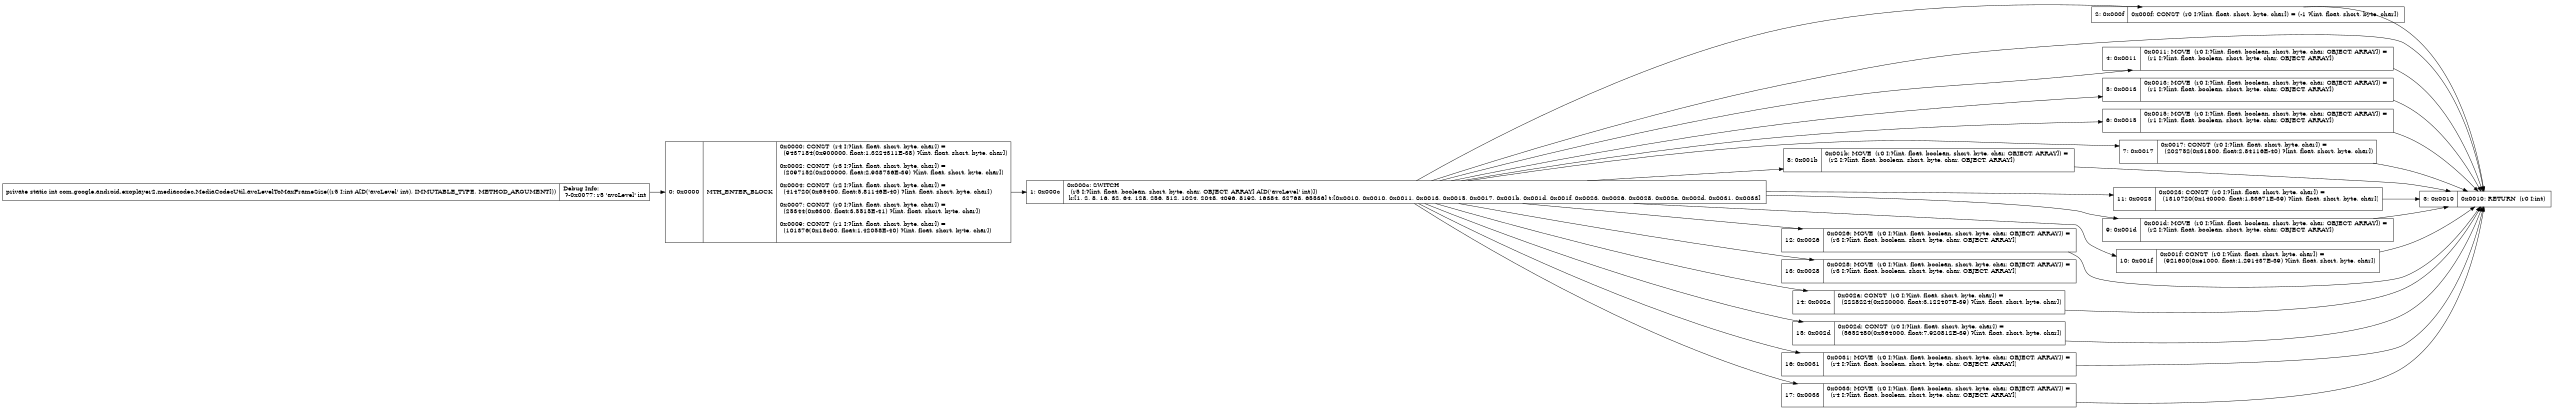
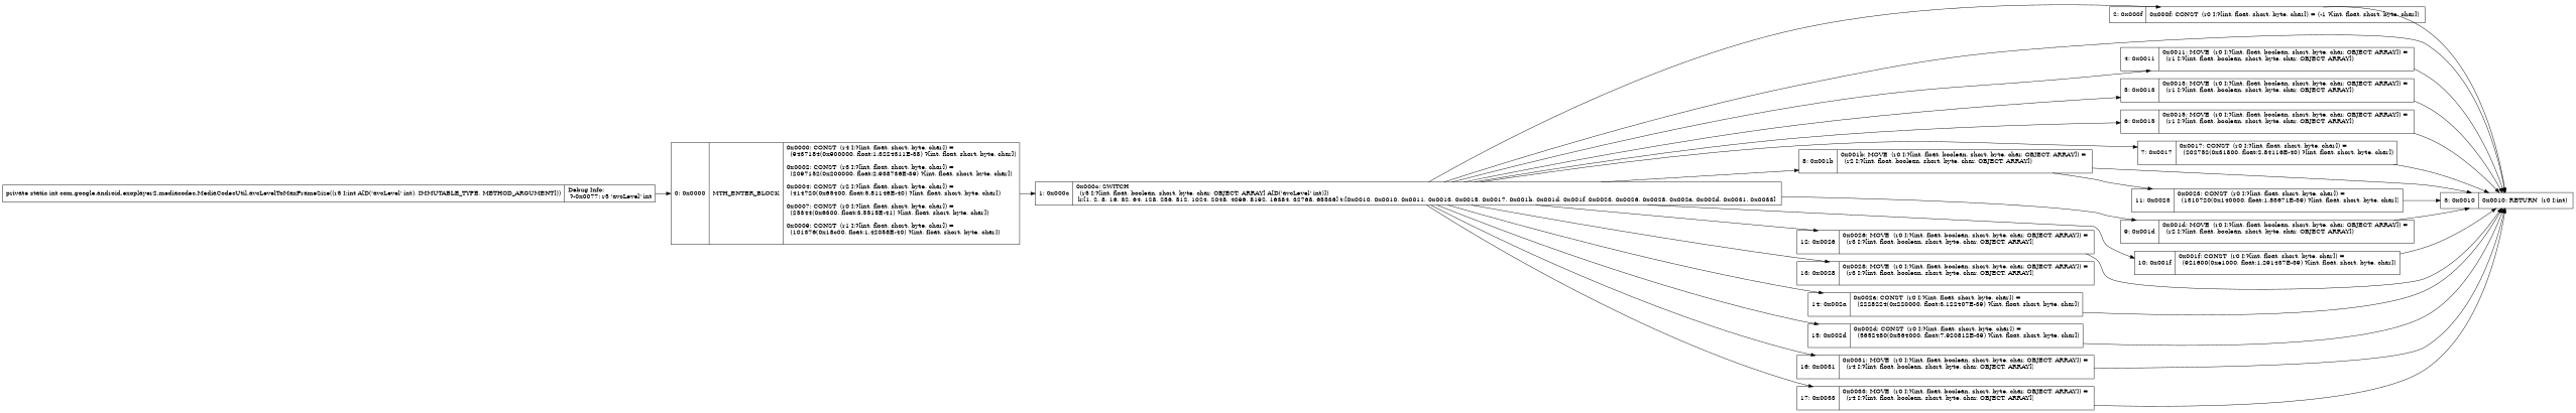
  digraph {
    rankdir=LR
    node [shape=record]
    n1 [label="{0\:\ 0x0000|MTH_ENTER_BLOCK\l|0x0000: CONST  (r4 I:?[int, float, short, byte, char]) = \l  (9437184(0x900000, float:1.3224311E\-38) ?[int, float, short, byte, char])\l \l0x0002: CONST  (r3 I:?[int, float, short, byte, char]) = \l  (2097152(0x200000, float:2.938736E\-39) ?[int, float, short, byte, char])\l \l0x0004: CONST  (r2 I:?[int, float, short, byte, char]) = \l  (414720(0x65400, float:5.81146E\-40) ?[int, float, short, byte, char])\l \l0x0007: CONST  (r0 I:?[int, float, short, byte, char]) = \l  (25344(0x6300, float:3.5515E\-41) ?[int, float, short, byte, char])\l \l0x0009: CONST  (r1 I:?[int, float, short, byte, char]) = \l  (101376(0x18c00, float:1.42058E\-40) ?[int, float, short, byte, char])\l \l}"]
    n2 [label="{1\:\ 0x000c|0x000c: SWITCH  \l  (r5 I:?[int, float, boolean, short, byte, char, OBJECT, ARRAY] A[D('avcLevel' int)])\l k:[1, 2, 8, 16, 32, 64, 128, 256, 512, 1024, 2048, 4096, 8192, 16384, 32768, 65536] t:[0x0010, 0x0010, 0x0011, 0x0013, 0x0015, 0x0017, 0x001b, 0x001d, 0x001f, 0x0023, 0x0026, 0x0028, 0x002a, 0x002d, 0x0031, 0x0033] \l}"]
    n3 [label="{2\:\ 0x000f|0x000f: CONST  (r0 I:?[int, float, short, byte, char]) = (\-1 ?[int, float, short, byte, char]) \l}"]
    n4 [label="{3\:\ 0x0010|0x0010: RETURN  (r0 I:int) \l}"]
    n5 [label="{4\:\ 0x0011|0x0011: MOVE  (r0 I:?[int, float, boolean, short, byte, char, OBJECT, ARRAY]) = \l  (r1 I:?[int, float, boolean, short, byte, char, OBJECT, ARRAY])\l \l}"]
    n6 [label="{5\:\ 0x0013|0x0013: MOVE  (r0 I:?[int, float, boolean, short, byte, char, OBJECT, ARRAY]) = \l  (r1 I:?[int, float, boolean, short, byte, char, OBJECT, ARRAY])\l \l}"]
    n7 [label="{6\:\ 0x0015|0x0015: MOVE  (r0 I:?[int, float, boolean, short, byte, char, OBJECT, ARRAY]) = \l  (r1 I:?[int, float, boolean, short, byte, char, OBJECT, ARRAY])\l \l}"]
    n8 [label="{7\:\ 0x0017|0x0017: CONST  (r0 I:?[int, float, short, byte, char]) = \l  (202752(0x31800, float:2.84116E\-40) ?[int, float, short, byte, char])\l \l}"]
    n9 [label="{8\:\ 0x001b|0x001b: MOVE  (r0 I:?[int, float, boolean, short, byte, char, OBJECT, ARRAY]) = \l  (r2 I:?[int, float, boolean, short, byte, char, OBJECT, ARRAY])\l \l}"]
    n10 [label="{9\:\ 0x001d|0x001d: MOVE  (r0 I:?[int, float, boolean, short, byte, char, OBJECT, ARRAY]) = \l  (r2 I:?[int, float, boolean, short, byte, char, OBJECT, ARRAY])\l \l}"]
    n11 [label="{10\:\ 0x001f|0x001f: CONST  (r0 I:?[int, float, short, byte, char]) = \l  (921600(0xe1000, float:1.291437E\-39) ?[int, float, short, byte, char])\l \l}"]
    n12 [label="{11\:\ 0x0023|0x0023: CONST  (r0 I:?[int, float, short, byte, char]) = \l  (1310720(0x140000, float:1.83671E\-39) ?[int, float, short, byte, char])\l \l}"]
    n13 [label="{12\:\ 0x0026|0x0026: MOVE  (r0 I:?[int, float, boolean, short, byte, char, OBJECT, ARRAY]) = \l  (r3 I:?[int, float, boolean, short, byte, char, OBJECT, ARRAY])\l \l}"]
    n14 [label="{13\:\ 0x0028|0x0028: MOVE  (r0 I:?[int, float, boolean, short, byte, char, OBJECT, ARRAY]) = \l  (r3 I:?[int, float, boolean, short, byte, char, OBJECT, ARRAY])\l \l}"]
    n15 [label="{14\:\ 0x002a|0x002a: CONST  (r0 I:?[int, float, short, byte, char]) = \l  (2228224(0x220000, float:3.122407E\-39) ?[int, float, short, byte, char])\l \l}"]
    n16 [label="{15\:\ 0x002d|0x002d: CONST  (r0 I:?[int, float, short, byte, char]) = \l  (5652480(0x564000, float:7.920812E\-39) ?[int, float, short, byte, char])\l \l}"]
    n17 [label="{16\:\ 0x0031|0x0031: MOVE  (r0 I:?[int, float, boolean, short, byte, char, OBJECT, ARRAY]) = \l  (r4 I:?[int, float, boolean, short, byte, char, OBJECT, ARRAY])\l \l}"]
    n18 [label="{17\:\ 0x0033|0x0033: MOVE  (r0 I:?[int, float, boolean, short, byte, char, OBJECT, ARRAY]) = \l  (r4 I:?[int, float, boolean, short, byte, char, OBJECT, ARRAY])\l \l}"]
    n19 [label="{private static int com.google.android.exoplayer2.mediacodec.MediaCodecUtil.avcLevelToMaxFrameSize((r5 I:int A[D('avcLevel' int), IMMUTABLE_TYPE, METHOD_ARGUMENT]))  | Debug Info:\l  ?\-0x0077: r5 'avcLevel' int\l}"]
    n1 -> n2
    n2 -> n3
    n2 -> n4
    n2 -> n5
    n2 -> n6
    n2 -> n7
    n2 -> n8
    n2 -> n9
    n2 -> n10
    n2 -> n11
-   n2 -> n12
+   n9 -> n12
    n2 -> n13
    n2 -> n14
    n2 -> n15
    n2 -> n16
    n2 -> n17
    n2 -> n18
    n3 -> n4
    n5 -> n4
    n6 -> n4
    n7 -> n4
    n8 -> n4
    n9 -> n4
    n10 -> n4
    n11 -> n4
    n12 -> n4
    n13 -> n4
    n15 -> n4
    n16 -> n4
    n17 -> n4
    n18 -> n4
    n19 -> n1
  }
